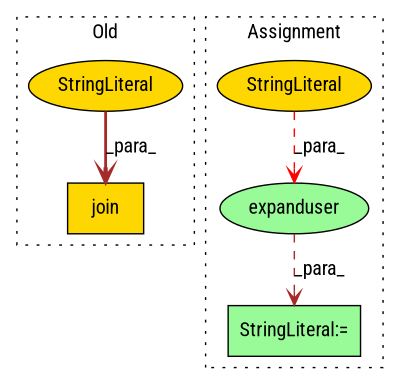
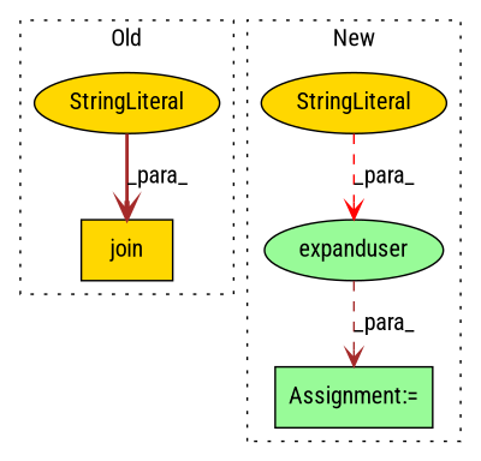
  digraph {
    fontname="Roboto Condensed"
    node [a=32 fillcolor=gold fontname="Roboto Condensed" shape=ellipse style=filled]
    edge [arrowhead=vee color=brown fontname="Roboto Condensed" style=dashed]
    n1 [l="5,1" label=join s="2282,2309" shape=box]
    n2 [a=45 l=6 label=StringLiteral s=2303]
    n3 [fillcolor=palegreen l="11,1" label=expanduser s="2585,2608"]
-   n4 [a=7 fillcolor=palegreen l=1 label="StringLiteral:=" s=2461 shape=box]
+   n4 [a=7 fillcolor=palegreen l=1 label="Assignment:=" s=2461 shape=box]
    n5 [a=45 l=12 label=StringLiteral s=2596]
    subgraph cluster_1 {
      label=Old
      style=dotted
      n1
      n2
    }
    subgraph cluster_2 {
-     label=Assignment
+     label=New
      style=dotted
      n3
      n4
      n5
    }
    n2 -> n1 [label=_para_ style=bold]
    n3 -> n4 [label=_para_]
    n5 -> n3 [color=red label=_para_]
  }
